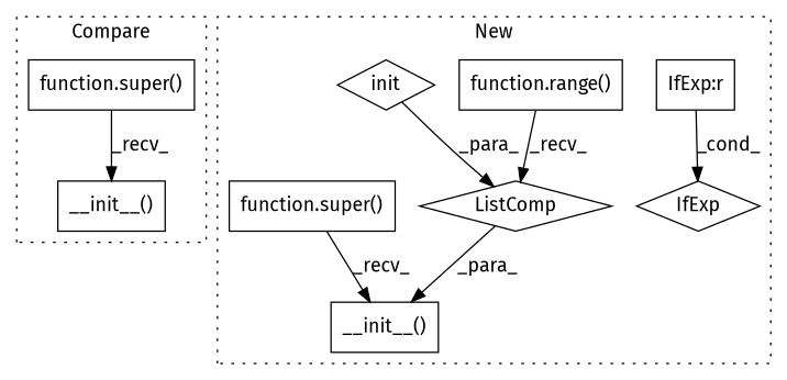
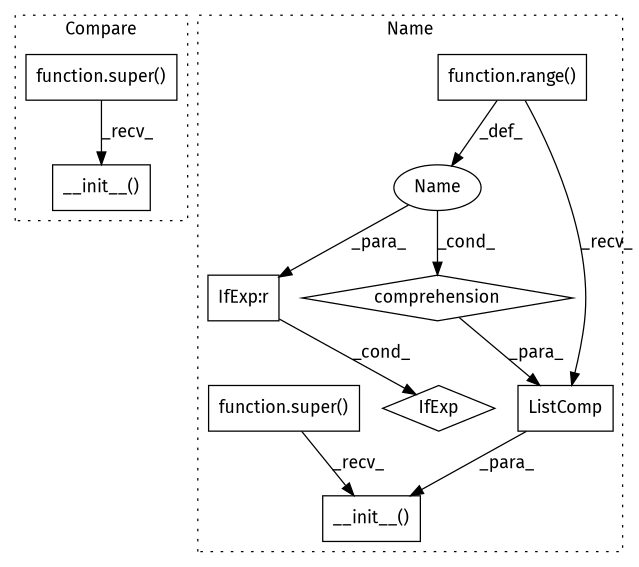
  digraph {
    fontname="Fira Sans"
    node [a=75 fontname="Fira Sans" l="6,1" shape=box]
    edge [fontname="Fira Sans"]
    n1 [label="function.super()" s="2138,2160"]
    n2 [l=34 label="__init__()" s=2138]
    n3 [a=51 l="4,6" label=IfExp s="3467,3477" shape=diamond]
    n4 [a=40 l=6 label="IfExp:r" s=3471]
    n5 [label="function.range()" s="3587,3601"]
-   n7 [a=45 l=3 label=init s=3578 shape=diamond]
-   n8 [a=106 l=184 label=ListComp s=3428 shape=diamond]
+   n6 [a=87 l=1 label=Name s=3582 shape=ellipse]
+   n7 [a=45 l=3 label=comprehension s=3578 shape=diamond]
+   n8 [a=106 l=184 label=ListComp s=3428]
    n9 [l="33,1" label="__init__()" s="3621,3747"]
    n10 [label="function.super()" s="3621,3643"]
    subgraph cluster_1 {
      label=Compare
      style=dotted
      n1
      n2
    }
    subgraph cluster_2 {
-     label=New
+     label=Name
      style=dotted
      n3
      n4
      n5
+     n6
      n7
      n8
      n9
      n10
    }
    n1 -> n2 [label=_recv_]
    n4 -> n3 [label=_cond_]
+   n5 -> n6 [label=_def_]
    n5 -> n8 [label=_recv_]
+   n6 -> n4 [label=_para_]
+   n6 -> n7 [label=_cond_]
    n7 -> n8 [label=_para_]
    n8 -> n9 [label=_para_]
    n10 -> n9 [label=_recv_]
  }
